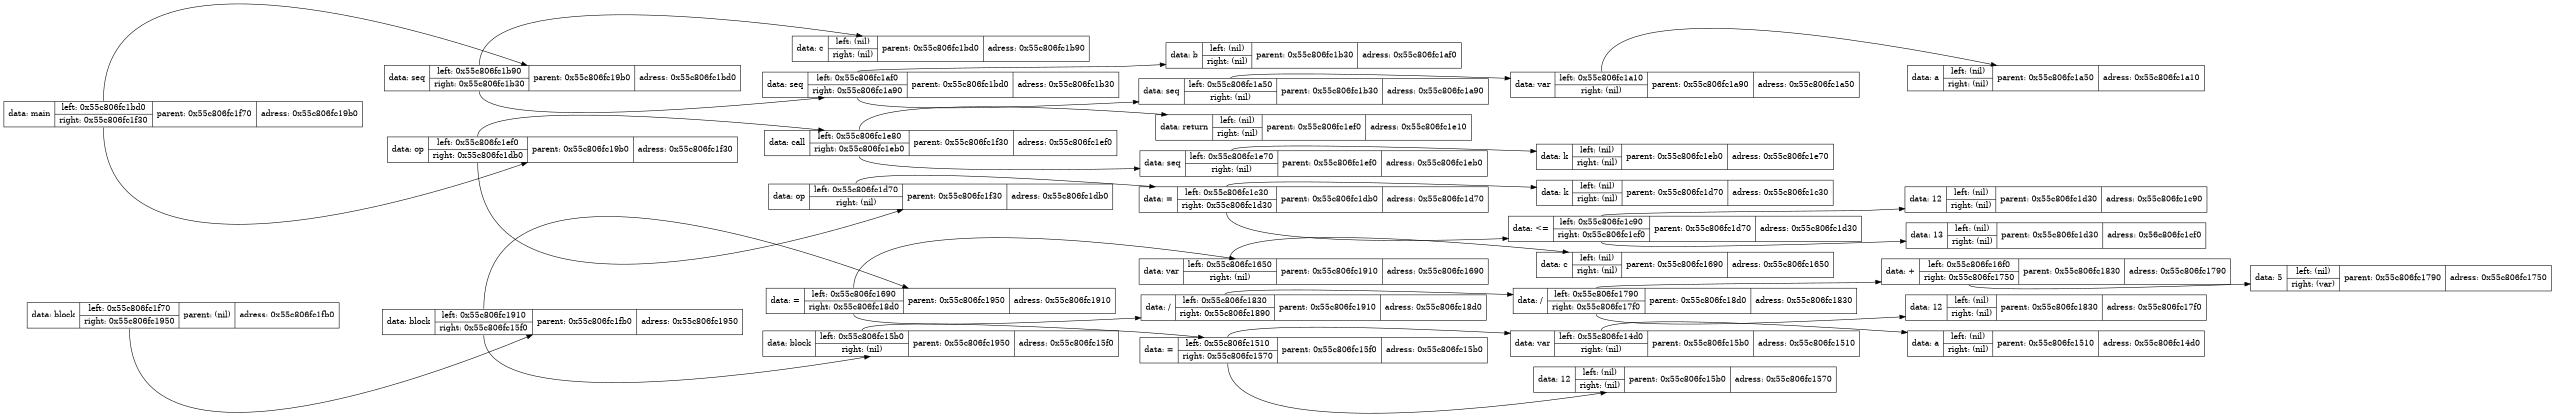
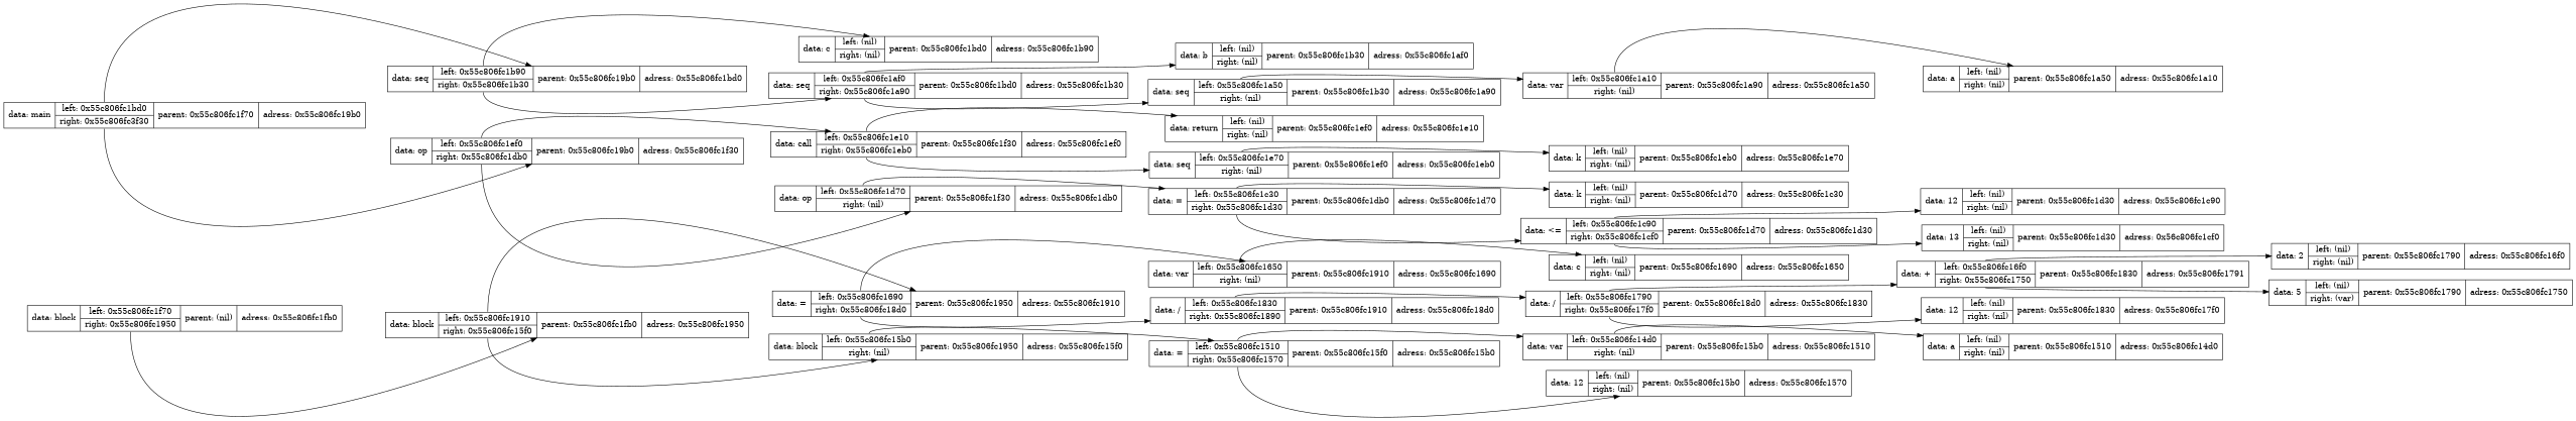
  digraph {
    rankdir=LR
    node [shape=record]
    edge [tailport=f2]
    n1 [label="{<f1>data: block|{<f2>left: 0x55c806fc1f70|<f3>right: 0x55c806fc1950}|<f4>parent: (nil)|<f5>adress: 0x55c806fc1fb0}"]
    n2 [label="{<f1>data: block|{<f2>left: 0x55c806fc1910|<f3>right: 0x55c806fc15f0}|<f4>parent: 0x55c806fc1fb0|<f5>adress: 0x55c806fc1950}"]
    n3 [label="{<f1>data: =|{<f2>left: 0x55c806fc1690|<f3>right: 0x55c806fc18d0}|<f4>parent: 0x55c806fc1950|<f5>adress: 0x55c806fc1910}"]
    n4 [label="{<f1>data: block|{<f2>left: 0x55c806fc15b0|<f3>right: (nil)}|<f4>parent: 0x55c806fc1950|<f5>adress: 0x55c806fc15f0}"]
-   n5 [label="{<f1>data: main|{<f2>left: 0x55c806fc1bd0|<f3>right: 0x55c806fc1f30}|<f4>parent: 0x55c806fc1f70|<f5>adress: 0x55c806fc19b0}"]
+   n5 [label="{<f1>data: main|{<f2>left: 0x55c806fc1bd0|<f3>right: 0x55c806fc3f30}|<f4>parent: 0x55c806fc1f70|<f5>adress: 0x55c806fc19b0}"]
    n6 [label="{<f1>data: seq|{<f2>left: 0x55c806fc1b90|<f3>right: 0x55c806fc1b30}|<f4>parent: 0x55c806fc19b0|<f5>adress: 0x55c806fc1bd0}"]
    n7 [label="{<f1>data: op|{<f2>left: 0x55c806fc1ef0|<f3>right: 0x55c806fc1db0}|<f4>parent: 0x55c806fc19b0|<f5>adress: 0x55c806fc1f30}"]
    n8 [label="{<f1>data: c|{<f2>left: (nil)|<f3>right: (nil)}|<f4>parent: 0x55c806fc1bd0|<f5>adress: 0x55c806fc1b90}"]
    n9 [label="{<f1>data: seq|{<f2>left: 0x55c806fc1af0|<f3>right: 0x55c806fc1a90}|<f4>parent: 0x55c806fc1bd0|<f5>adress: 0x55c806fc1b30}"]
-   n10 [label="{<f1>data: call|{<f2>left: 0x55c806fc1e80|<f3>right: 0x55c806fc1eb0}|<f4>parent: 0x55c806fc1f30|<f5>adress: 0x55c806fc1ef0}"]
+   n10 [label="{<f1>data: call|{<f2>left: 0x55c806fc1e10|<f3>right: 0x55c806fc1eb0}|<f4>parent: 0x55c806fc1f30|<f5>adress: 0x55c806fc1ef0}"]
    n11 [label="{<f1>data: op|{<f2>left: 0x55c806fc1d70|<f3>right: (nil)}|<f4>parent: 0x55c806fc1f30|<f5>adress: 0x55c806fc1db0}"]
    n12 [label="{<f1>data: b|{<f2>left: (nil)|<f3>right: (nil)}|<f4>parent: 0x55c806fc1b30|<f5>adress: 0x55c806fc1af0}"]
    n13 [label="{<f1>data: seq|{<f2>left: 0x55c806fc1a50|<f3>right: (nil)}|<f4>parent: 0x55c806fc1b30|<f5>adress: 0x55c806fc1a90}"]
    n14 [label="{<f1>data: var|{<f2>left: 0x55c806fc1a10|<f3>right: (nil)}|<f4>parent: 0x55c806fc1a90|<f5>adress: 0x55c806fc1a50}"]
    n15 [label="{<f1>data: a|{<f2>left: (nil)|<f3>right: (nil)}|<f4>parent: 0x55c806fc1a50|<f5>adress: 0x55c806fc1a10}"]
    n16 [label="{<f1>data: return|{<f2>left: (nil)|<f3>right: (nil)}|<f4>parent: 0x55c806fc1ef0|<f5>adress: 0x55c806fc1e10}"]
    n17 [label="{<f1>data: seq|{<f2>left: 0x55c806fc1e70|<f3>right: (nil)}|<f4>parent: 0x55c806fc1ef0|<f5>adress: 0x55c806fc1eb0}"]
    n18 [label="{<f1>data: =|{<f2>left: 0x55c806fc1c30|<f3>right: 0x55c806fc1d30}|<f4>parent: 0x55c806fc1db0|<f5>adress: 0x55c806fc1d70}"]
    n19 [label="{<f1>data: k|{<f2>left: (nil)|<f3>right: (nil)}|<f4>parent: 0x55c806fc1eb0|<f5>adress: 0x55c806fc1e70}"]
    n20 [label="{<f1>data: k|{<f2>left: (nil)|<f3>right: (nil)}|<f4>parent: 0x55c806fc1d70|<f5>adress: 0x55c806fc1c30}"]
    n21 [label="{<f1>data: \<=|{<f2>left: 0x55c806fc1c90|<f3>right: 0x55c806fc1cf0}|<f4>parent: 0x55c806fc1d70|<f5>adress: 0x55c806fc1d30}"]
    n22 [label="{<f1>data: 12|{<f2>left: (nil)|<f3>right: (nil)}|<f4>parent: 0x55c806fc1d30|<f5>adress: 0x55c806fc1c90}"]
    n23 [label="{<f1>data: 13|{<f2>left: (nil)|<f3>right: (nil)}|<f4>parent: 0x55c806fc1d30|<f5>adress: 0x56c806fc1cf0}"]
    n24 [label="{<f1>data: var|{<f2>left: 0x55c806fc1650|<f3>right: (nil)}|<f4>parent: 0x55c806fc1910|<f5>adress: 0x55c806fc1690}"]
    n25 [label="{<f1>data: /|{<f2>left: 0x55c806fc1830|<f3>right: 0x55c806fc1890}|<f4>parent: 0x55c806fc1910|<f5>adress: 0x55c806fc18d0}"]
    n26 [label="{<f1>data: =|{<f2>left: 0x55c806fc1510|<f3>right: 0x55c806fc1570}|<f4>parent: 0x55c806fc15f0|<f5>adress: 0x55c806fc15b0}"]
    n27 [label="{<f1>data: c|{<f2>left: (nil)|<f3>right: (nil)}|<f4>parent: 0x55c806fc1690|<f5>adress: 0x55c806fc1650}"]
    n28 [label="{<f1>data: /|{<f2>left: 0x55c806fc1790|<f3>right: 0x55c806fc17f0}|<f4>parent: 0x55c806fc18d0|<f5>adress: 0x55c806fc1830}"]
-   n29 [label="{<f1>data: +|{<f2>left: 0x55c806fc16f0|<f3>right: 0x55c806fc1750}|<f4>parent: 0x55c806fc1830|<f5>adress: 0x55c806fc1790}"]
+   n29 [label="{<f1>data: +|{<f2>left: 0x55c806fc16f0|<f3>right: 0x55c806fc1750}|<f4>parent: 0x55c806fc1830|<f5>adress: 0x55c806fc1791}"]
    n30 [label="{<f1>data: 12|{<f2>left: (nil)|<f3>right: (nil)}|<f4>parent: 0x55c806fc1830|<f5>adress: 0x55c806fc17f0}"]
+   n31 [label="{<f1>data: 2|{<f2>left: (nil)|<f3>right: (nil)}|<f4>parent: 0x55c806fc1790|<f5>adress: 0x55c806fc16f0}"]
    n32 [label="{<f1>data: 5|{<f2>left: (nil)|<f3>right: (var)}|<f4>parent: 0x55c806fc1790|<f5>adress: 0x55c806fc1750}"]
    n33 [label="{<f1>data: var|{<f2>left: 0x55c806fc14d0|<f3>right: (nil)}|<f4>parent: 0x55c806fc15b0|<f5>adress: 0x55c806fc1510}"]
    n34 [label="{<f1>data: 12|{<f2>left: (nil)|<f3>right: (nil)}|<f4>parent: 0x55c806fc15b0|<f5>adress: 0x55c806fc1570}"]
    n35 [label="{<f1>data: a|{<f2>left: (nil)|<f3>right: (nil)}|<f4>parent: 0x55c806fc1510|<f5>adress: 0x55c806fc14d0}"]
    n1 -> n2 [tailport=f3]
    n2 -> n3
    n2 -> n4 [tailport=f3]
    n3 -> n24
    n3 -> n25 [tailport=f3]
    n4 -> n26
    n5 -> n6
    n5 -> n7 [tailport=f3]
    n6 -> n8
    n6 -> n9 [tailport=f3]
    n7 -> n10
    n7 -> n11 [tailport=f3]
    n9 -> n12
    n9 -> n13 [tailport=f3]
    n10 -> n16
    n10 -> n17 [tailport=f3]
    n11 -> n18
    n13 -> n14
    n14 -> n15
    n17 -> n19
    n18 -> n20
    n18 -> n21 [tailport=f3]
    n21 -> n22
    n21 -> n23 [tailport=f3]
    n24 -> n27
    n25 -> n28
    n26 -> n33
    n26 -> n34 [tailport=f3]
    n28 -> n29
    n28 -> n30 [tailport=f3]
+   n29 -> n31
    n29 -> n32 [tailport=f3]
    n33 -> n35
  }
